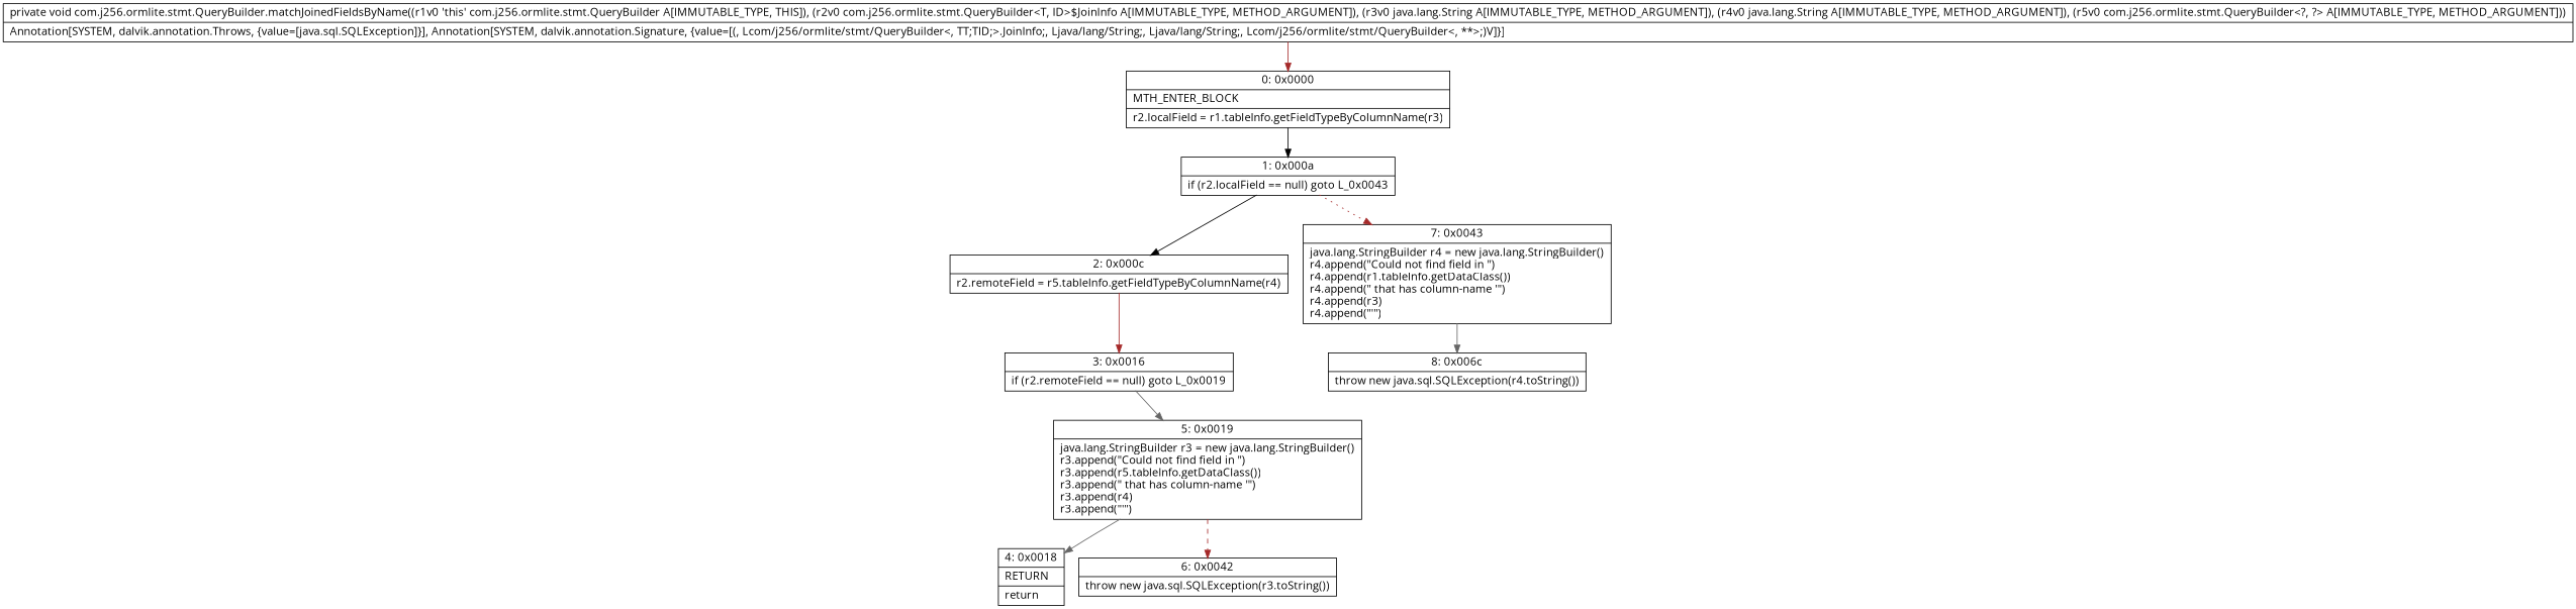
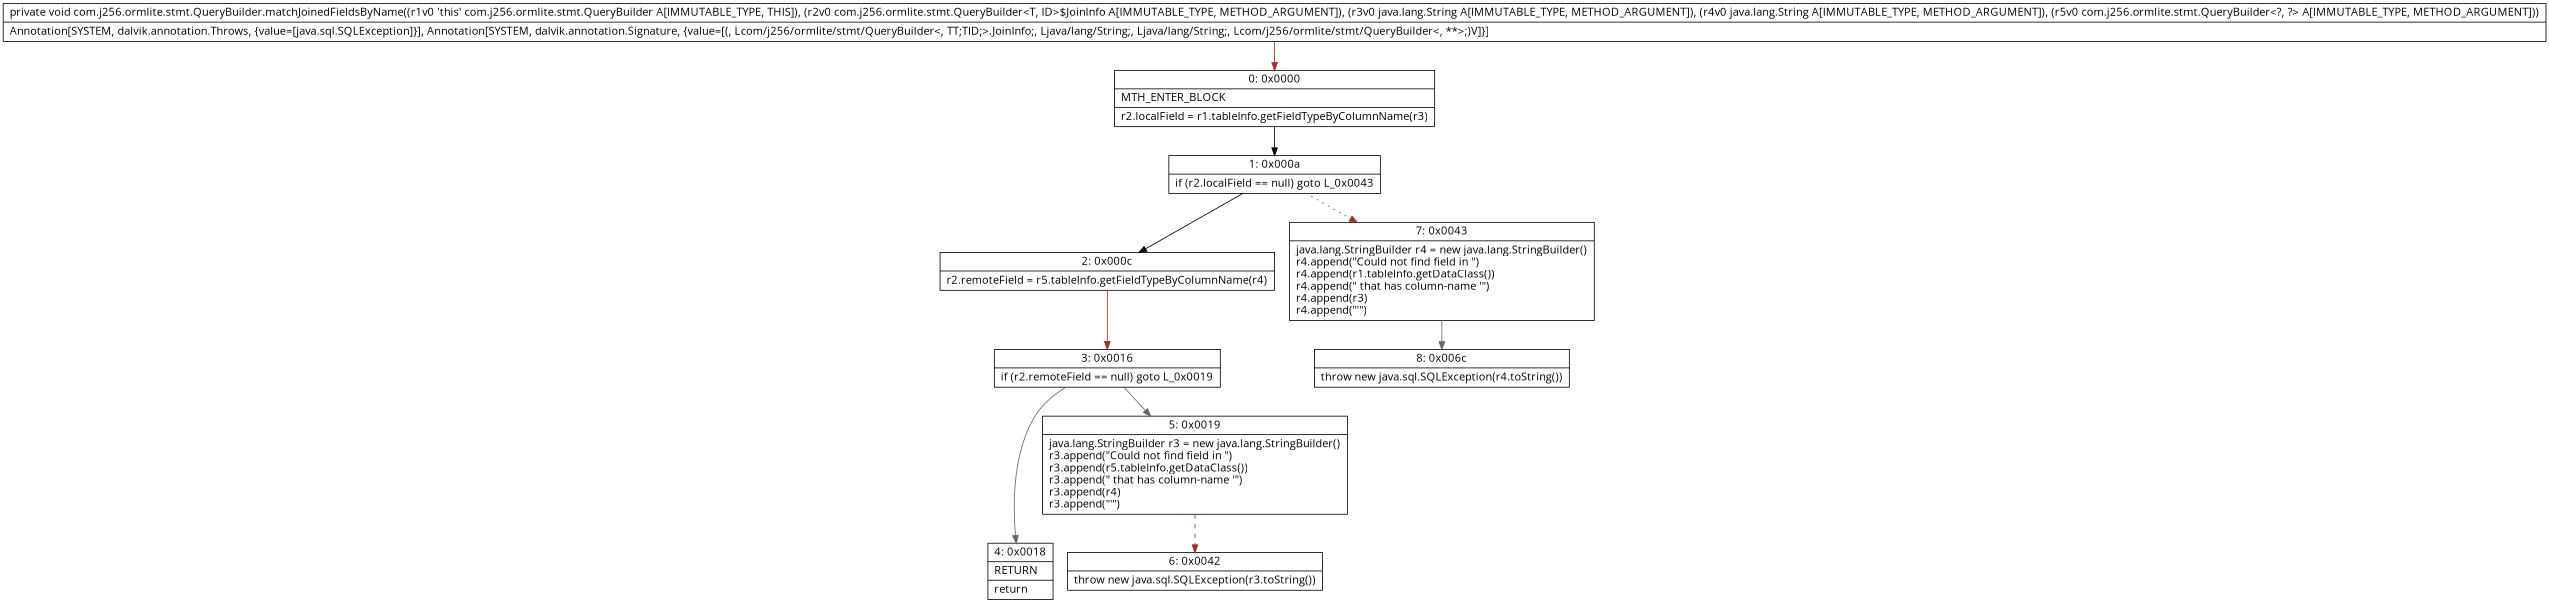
  digraph {
    fontname="Open Sans"
    node [fontname="Open Sans" shape=record]
    edge [color=brown fontname="Open Sans" style=solid]
    n1 [label="{0\:\ 0x0000|MTH_ENTER_BLOCK\l|r2.localField = r1.tableInfo.getFieldTypeByColumnName(r3)\l}"]
    n2 [label="{1\:\ 0x000a|if (r2.localField == null) goto L_0x0043\l}"]
    n3 [label="{2\:\ 0x000c|r2.remoteField = r5.tableInfo.getFieldTypeByColumnName(r4)\l}"]
    n4 [label="{7\:\ 0x0043|java.lang.StringBuilder r4 = new java.lang.StringBuilder()\lr4.append(\"Could not find field in \")\lr4.append(r1.tableInfo.getDataClass())\lr4.append(\" that has column\-name '\")\lr4.append(r3)\lr4.append(\"'\")\l}"]
    n5 [label="{3\:\ 0x0016|if (r2.remoteField == null) goto L_0x0019\l}"]
    n6 [label="{8\:\ 0x006c|throw new java.sql.SQLException(r4.toString())\l}"]
    n7 [label="{4\:\ 0x0018|RETURN\l|return\l}"]
    n8 [label="{5\:\ 0x0019|java.lang.StringBuilder r3 = new java.lang.StringBuilder()\lr3.append(\"Could not find field in \")\lr3.append(r5.tableInfo.getDataClass())\lr3.append(\" that has column\-name '\")\lr3.append(r4)\lr3.append(\"'\")\l}"]
    n9 [label="{6\:\ 0x0042|throw new java.sql.SQLException(r3.toString())\l}"]
    n10 [label="{private void com.j256.ormlite.stmt.QueryBuilder.matchJoinedFieldsByName((r1v0 'this' com.j256.ormlite.stmt.QueryBuilder A[IMMUTABLE_TYPE, THIS]), (r2v0 com.j256.ormlite.stmt.QueryBuilder\<T, ID\>$JoinInfo A[IMMUTABLE_TYPE, METHOD_ARGUMENT]), (r3v0 java.lang.String A[IMMUTABLE_TYPE, METHOD_ARGUMENT]), (r4v0 java.lang.String A[IMMUTABLE_TYPE, METHOD_ARGUMENT]), (r5v0 com.j256.ormlite.stmt.QueryBuilder\<?, ?\> A[IMMUTABLE_TYPE, METHOD_ARGUMENT]))  | Annotation[SYSTEM, dalvik.annotation.Throws, \{value=[java.sql.SQLException]\}], Annotation[SYSTEM, dalvik.annotation.Signature, \{value=[(, Lcom\/j256\/ormlite\/stmt\/QueryBuilder\<, TT;TID;\>.JoinInfo;, Ljava\/lang\/String;, Ljava\/lang\/String;, Lcom\/j256\/ormlite\/stmt\/QueryBuilder\<, **\>;)V]\}]\l}"]
    n1 -> n2 [color=black]
    n2 -> n3 [color=black]
    n2 -> n4 [style=dotted]
    n3 -> n5
    n4 -> n6 [color=gray40]
-   n8 -> n7 [color=gray40]
+   n5 -> n7 [color=gray40]
    n5 -> n8 [color=gray40]
    n8 -> n9 [style=dashed]
    n10 -> n1
  }
